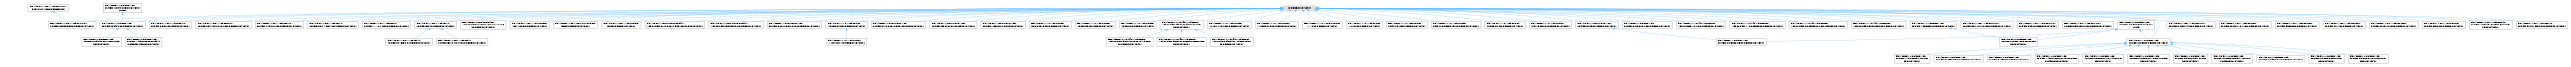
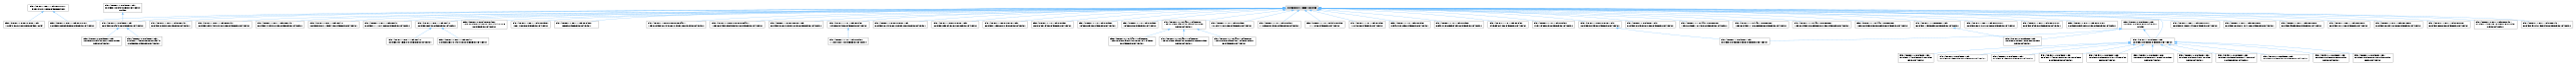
  digraph {
    rankdir=TB
    node [color=grey40 fillcolor=white fontname=Helvetica fontsize=10 shape=box style=filled]
    edge [color=steelblue1 dir=back fontname=Helvetica fontsize=10 labelfontname=Helvetica labelfontsize=10 style=solid]
-   n1 [height=0.2 label="EleWise.ELMA.BPM.Web.Common.\lExtensions.ILastObjectSettings" width=0.4]
+   n1 [height=0.2 label="EleWise.CRM.BPM.Web.Common.\lExtensions.ILastObjectSettings" width=0.4]
    n2 [height=0.2 label="EleWise.ELMA.BPM.Web.Common.\lPortlets.LastObjectPortletPersonalization" width=0.4]
+   n3 [height=0.2 label="EleWise.ELMA.Documents.Web.\lModels.DocumentLastObjectModel" width=0.4]
    n4 [height=0.2 label="EleWise.ELMA.Projects.Web.\lPortlets.IPortfolioPersonalization\lHolder" width=0.4]
    n5 [height=0.2 label="EleWise.ELMA.Projects.Web.\lPortlets.PortfolioPortletPersonalization" width=0.4]
    n6 [height=0.2 label="EleWise.ELMA.Projects.Web.\lPortlets.MilestonesForPortfolio\lProjectsPortletPersonalization" width=0.4]
    n7 [height=0.2 label="EleWise.ELMA.Projects.Web.\lPortlets.PortfolioResourcesPortlet\lPersonalization" width=0.4]
    n8 [height=0.2 label="EleWise.ELMA.Projects.Web.\lPortlets.IProjectPersonalization\lHolder" width=0.4]
    n9 [height=0.2 label="EleWise.ELMA.Projects.Web.\lPortlets.ProjectFolderPortletPersonalization" width=0.4]
    n10 [height=0.2 label="EleWise.ELMA.Projects.Web.\lPortlets.ProjectMessagesPortlet\lPersonalization" width=0.4]
    n11 [height=0.2 label="EleWise.ELMA.Projects.Web.\lPortlets.ProjectPortletPersonalization" width=0.4]
    n12 [height=0.2 label="EleWise.ELMA.Projects.Web.\lPortlets.AllProjectTasksPortlet\lPersonalization" width=0.4]
    n13 [height=0.2 label="EleWise.ELMA.Projects.Web.\lPortlets.BudgetChartPortletPersonalization" width=0.4]
    n14 [height=0.2 label="EleWise.ELMA.Projects.Web.\lPortlets.BudgetPortletPersonalization" width=0.4]
    n15 [height=0.2 label="EleWise.ELMA.Projects.Web.\lPortlets.MilestonesForCurrentProjects\lPortletPersonalization" width=0.4]
    n16 [height=0.2 label="EleWise.ELMA.Projects.Web.\lPortlets.ProjectCommonInfoPortlet\lPersonalization" width=0.4]
    n17 [height=0.2 label="EleWise.ELMA.Projects.Web.\lPortlets.ProjectFromMeTasksPortlet\lPersonalization" width=0.4]
    n18 [height=0.2 label="EleWise.ELMA.Projects.Web.\lPortlets.ProjectHistoryPortlet\lPersonalization" width=0.4]
    n19 [height=0.2 label="EleWise.ELMA.Projects.Web.\lPortlets.ProjectPhaseTaskInControl\lPortletPersonalization" width=0.4]
    n20 [height=0.2 label="EleWise.ELMA.Projects.Web.\lPortlets.ProjectPlanPortletPersonalization" width=0.4]
    n21 [height=0.2 label="EleWise.ELMA.Projects.Web.\lPortlets.ProjectProcessPortlet\lPersonalization" width=0.4]
    n22 [height=0.2 label="EleWise.ELMA.Projects.Web.\lPortlets.ProjectsCurrentListPortlet\lPersonalization" width=0.4]
-   n23 [color=grey60 fillcolor="#E0E0E0" height=0.2 label=PortletPersonalization width=0.4]
+   n23 [color=grey60 fillcolor="#E0E0E0" height=0.2 label=ProjectFromMeTasksPortlet width=0.4]
    n24 [height=0.2 label="EleWise.ELMA.BPM.Web.Common.\lPortlets.CommonHomePortletPersonalization" width=0.4]
    n25 [height=0.2 label="EleWise.ELMA.BPM.Web.Common.\lPortlets.FilterPortletPersonalization" width=0.4]
    n26 [height=0.2 label="EleWise.ELMA.BPM.Web.Common.\lPortlets.SettingsHomePortletPersonalization" width=0.4]
    n27 [height=0.2 label="EleWise.ELMA.BPM.Web.Common.\lPortlets.SystemInfoPortletPersonalization" width=0.4]
    n28 [height=0.2 label="EleWise.ELMA.BPM.Web.Content.\lPortlets.CustomMarkupPortletPersonalization" width=0.4]
    n29 [height=0.2 label="EleWise.ELMA.BPM.Web.Content.\lPortlets.GadgetPortletPersonalization" width=0.4]
    n30 [height=0.2 label="EleWise.ELMA.BPM.Web.Content.\lPortlets.HTMLPortletPersonalization" width=0.4]
    n31 [height=0.2 label="EleWise.ELMA.BPM.Web.Content.\lPortlets.PortalHomePortletPersonalization" width=0.4]
    n32 [height=0.2 label="EleWise.ELMA.BPM.Web.Reports.\lPortlets.ReportPortletPersonalization" width=0.4]
    n33 [height=0.2 label="EleWise.ELMA.BPM.Web.Security.\lPortlets.AbsenceManagementPortlet\lPersonalization" width=0.4]
    n34 [height=0.2 label="EleWise.ELMA.BPM.Web.Security.\lPortlets.EmployeesListPortletPersonalization" width=0.4]
    n35 [height=0.2 label="EleWise.ELMA.BPM.Web.Security.\lPortlets.OrgStructurePersonalization" width=0.4]
    n36 [height=0.2 label="EleWise.ELMA.BPM.Web.Security.\lPortlets.PermissionsHomePortletPersonalization" width=0.4]
    n37 [height=0.2 label="EleWise.ELMA.BPM.Web.Security.\lPortlets.UsersHomePortletPersonalization" width=0.4]
    n38 [height=0.2 label="EleWise.ELMA.BPM.Web.Tasks.\lPortlets.FromMeTasksPortletPersonalization" width=0.4]
    n39 [height=0.2 label="EleWise.ELMA.BPM.Web.Tasks.\lPortlets.MyWorkLogPortletPersonalization" width=0.4]
    n40 [height=0.2 label="EleWise.ELMA.BPM.Web.Tasks.\lPortlets.TasksPortletPersonalization" width=0.4]
    n41 [height=0.2 label="EleWise.ELMA.BusinessRules.\lWeb.Portlet.BusinessRulesAdminHome\lPortletPersonalization" width=0.4]
    n42 [height=0.2 label="EleWise.ELMA.CRM.Web.Portlets.\lInpaymentPortletPersonalization" width=0.4]
-   n43 [height=0.2 label="EleWise.ELMA.CRM.Common.Portlets.\lLeadPortletPersonalization" width=0.4]
-   n44 [height=0.2 label="EleWise.ELMA.CRM.Web.Portlets.\lSalePortletPersonalization" width=0.4]
+   n43 [height=0.2 label="EleWise.ELMA.CRM.Web.Portlets.\lLeadPortletPersonalization" width=0.4]
    n45 [height=0.2 label="EleWise.ELMA.Documents.Docflow.\lWeb.Portlets.QuickDocumentButtonsPersonalization" width=0.4]
    n46 [height=0.2 label="EleWise.ELMA.Documents.Docflow.\lWeb.Portlets.RegistrationPortletPersonalization" width=0.4]
    n47 [height=0.2 label="EleWise.ELMA.Documents.Web.\lPortlets.DocumentsHomePortletPersonalization" width=0.4]
    n48 [height=0.2 label="EleWise.ELMA.Documents.Web.\lPortlets.FolderPortletPersonalization" width=0.4]
    n49 [height=0.2 label="EleWise.ELMA.Documents.Web.\lPortlets.QuickDocumentButtonsPersonalization" width=0.4]
    n50 [height=0.2 label="EleWise.ELMA.Documents.Web.\lPortlets.SearchDocumentPersonalization" width=0.4]
    n51 [height=0.2 label="EleWise.ELMA.Documents.Web.\lPortlets.WebDocumentPersonalization" width=0.4]
    n52 [height=0.2 label="EleWise.ELMA.KPI.Web.Portlet.\lControlPanelsPortletPersonalization" width=0.4]
    n53 [height=0.2 label="EleWise.ELMA.KPI.Web.Portlet.\lIndicatorExtPortletPersonalization" width=0.4]
    n54 [height=0.2 label="EleWise.ELMA.KPI.Web.Portlet.\lIndicatorPortletPersonalization" width=0.4]
    n55 [height=0.2 label="EleWise.ELMA.KPI.Web.Portlet.\lIndicatorsListPortletPersonalization" width=0.4]
    n56 [height=0.2 label="EleWise.ELMA.KPI.Web.Portlet.\lKPIAdminHomePortletPersonalization" width=0.4]
    n57 [height=0.2 label="EleWise.ELMA.KPI.Web.Portlet.\lMyDepartmentPortletPersonalization" width=0.4]
    n58 [height=0.2 label="EleWise.ELMA.KPI.Models.Portlet.\lMyKpiPortletPersonalization" width=0.4]
    n59 [height=0.2 label="EleWise.ELMA.KPI.Web.Portlet.\lMonitorPortletPersonalization" width=0.4]
    n60 [height=0.2 label="EleWise.ELMA.KPI.Web.Portlet.\lPerformancePortletPersonalization" width=0.4]
    n61 [height=0.2 label="EleWise.ELMA.KPI.Web.Portlet.\lPerformanceSettingsPortletPersonalization" width=0.4]
    n62 [height=0.2 label="EleWise.ELMA.KPI.Web.Portlet.\lThreeBlocksPortletPersonalization" width=0.4]
    n63 [height=0.2 label="EleWise.ELMA.KPI.Web.Portlet.\lUserIndicatorsPortletPersonalization" width=0.4]
    n64 [height=0.2 label="EleWise.ELMA.Messages.Web.\lPortlets.MessagesPortletPersonalization" width=0.4]
    n65 [height=0.2 label="EleWise.ELMA.Projects.Web.\lPortlets.ProjectHomePortletPersonalization" width=0.4]
    n66 [height=0.2 label="EleWise.ELMA.Workflow.Indicators.\lWeb.Portlets.Graphics.GraphicPortlet\lPersonalization" width=0.4]
    n67 [height=0.2 label="EleWise.ELMA.Workflow.Processes.\lWeb.Portlets.MonitorPortletPersonalization" width=0.4]
    n68 [height=0.2 label="EleWise.ELMA.Workflow.Processes.\lWeb.Portlets.MyProcessesPortletPersonalization" width=0.4]
    n69 [height=0.2 label="EleWise.ELMA.Workflow.Processes.\lWeb.Portlets.ProcessesHomePortletPersonalization" width=0.4]
    n70 [height=0.2 label="EleWise.ELMA.Workflow.Processes.\lWeb.Portlets.StartProcessPortletPersonalization" width=0.4]
    n71 [height=0.2 label="EleWise.ELMA.BPM.Web.Tasks.\lPortlets.SolveTaskPortletPersonalization" width=0.4]
    n72 [height=0.2 label="EleWise.ELMA.BPM.Web.Tasks.\lPortlets.TasksInformToPortletPersonalization" width=0.4]
    n73 [height=0.2 label="EleWise.ELMA.KPI.Web.Portlet.\lMyCompanyPortletPersonalization" width=0.4]
    n74 [height=0.2 label="EleWise.ELMA.Workflow.Indicators.\lWeb.Portlets.Graphics.IndicatorChart\lPortletPersonalization" width=0.4]
    n75 [height=0.2 label="EleWise.ELMA.Workflow.Indicators.\lWeb.Portlets.Graphics.PersonalIndicator\lPortletPersonalization" width=0.4]
    n76 [height=0.2 label="EleWise.ELMA.Workflow.Indicators.\lWeb.Portlets.Graphics.SpeedometerPortlet\lPersonalization" width=0.4]
    n1 -> n2
+   n1 -> n3
    n4 -> n5
    n5 -> n6
    n5 -> n7
    n8 -> n9
    n8 -> n10
    n8 -> n11
    n11 -> n12
    n11 -> n13
    n11 -> n14
    n11 -> n15
    n11 -> n16
    n11 -> n17
    n11 -> n18
    n11 -> n19
    n11 -> n20
    n11 -> n21
    n11 -> n22
    n23 -> n2
    n23 -> n5
    n23 -> n11
    n23 -> n24
    n23 -> n25
    n23 -> n26
    n23 -> n27
    n23 -> n28
    n23 -> n29
    n23 -> n30
    n23 -> n31
    n23 -> n32
    n23 -> n33
    n23 -> n34
    n23 -> n35
    n23 -> n36
    n23 -> n37
    n23 -> n38
    n23 -> n39
    n23 -> n40
    n23 -> n41
    n23 -> n42
    n23 -> n43
-   n23 -> n44
    n23 -> n45
    n23 -> n46
    n23 -> n47
    n23 -> n48
    n23 -> n49
    n23 -> n50
    n23 -> n51
    n23 -> n52
    n23 -> n53
    n23 -> n54
    n23 -> n55
    n23 -> n56
    n23 -> n57
    n23 -> n58
    n23 -> n59
    n23 -> n60
    n23 -> n61
    n23 -> n62
    n23 -> n63
    n23 -> n64
    n23 -> n65
    n23 -> n66
    n23 -> n67
    n23 -> n68
    n23 -> n69
    n23 -> n70
    n40 -> n71
    n40 -> n72
    n48 -> n9
    n55 -> n73
    n64 -> n10
    n66 -> n74
    n66 -> n75
    n66 -> n76
  }
